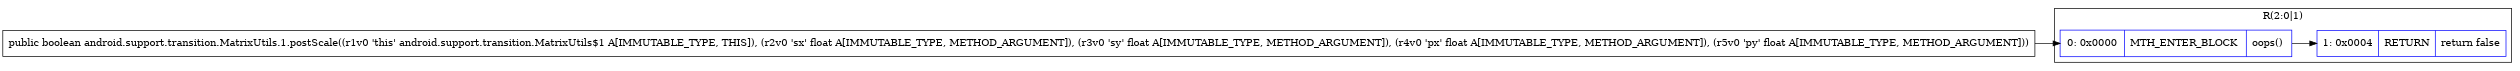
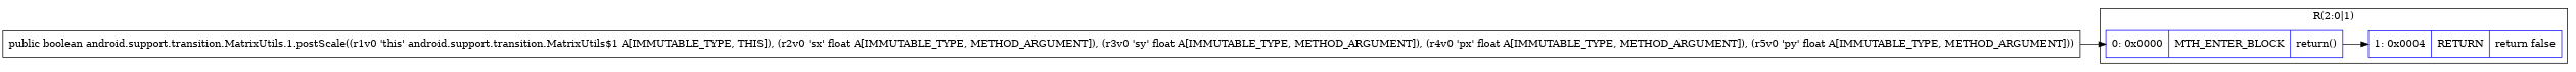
  digraph {
    rankdir=LR
    fontname="DejaVu Serif"
    node [color=blue shape=record fontname="DejaVu Serif"]
    edge [fontname="DejaVu Serif"]
-   n1 [label="{0\:\ 0x0000|MTH_ENTER_BLOCK\l|oops()\l}"]
+   n1 [label="{0\:\ 0x0000|MTH_ENTER_BLOCK\l|return()\l}"]
    n2 [label="{1\:\ 0x0004|RETURN\l|return false\l}"]
    n3 [label="{public boolean android.support.transition.MatrixUtils.1.postScale((r1v0 'this' android.support.transition.MatrixUtils$1 A[IMMUTABLE_TYPE, THIS]), (r2v0 'sx' float A[IMMUTABLE_TYPE, METHOD_ARGUMENT]), (r3v0 'sy' float A[IMMUTABLE_TYPE, METHOD_ARGUMENT]), (r4v0 'px' float A[IMMUTABLE_TYPE, METHOD_ARGUMENT]), (r5v0 'py' float A[IMMUTABLE_TYPE, METHOD_ARGUMENT])) }" color=""]
    subgraph cluster_1 {
      label="R(2:0|1)"
      n1
      n2
    }
    n1 -> n2
    n3 -> n1
  }
